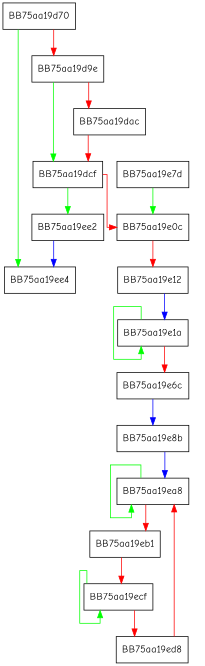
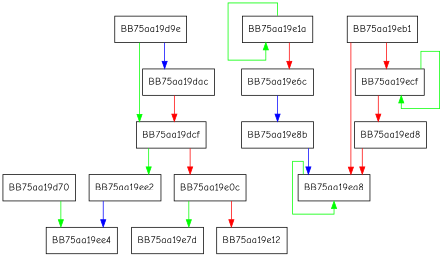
  digraph {
    fontname="Comic Neue"
    splines=ortho
    node [fontname="Comic Neue" shape=box]
    edge [color=red fontname="Comic Neue"]
    BB75aa19d70
    BB75aa19ee4
    BB75aa19d9e
    BB75aa19dcf
    BB75aa19dac
    BB75aa19ee2
    BB75aa19e0c
    BB75aa19e7d
    BB75aa19e12
    BB75aa19e1a
    BB75aa19e8b
    BB75aa19ea8
    BB75aa19e6c
    BB75aa19eb1
    BB75aa19ecf
    BB75aa19ed8
    BB75aa19d70 -> BB75aa19ee4 [color=green]
-   BB75aa19d70 -> BB75aa19d9e
    BB75aa19d9e -> BB75aa19dcf [color=green]
-   BB75aa19d9e -> BB75aa19dac
+   BB75aa19d9e -> BB75aa19dac [color=blue]
    BB75aa19dcf -> BB75aa19ee2 [color=green]
    BB75aa19dcf -> BB75aa19e0c
    BB75aa19dac -> BB75aa19dcf
    BB75aa19ee2 -> BB75aa19ee4 [color=blue]
-   BB75aa19e7d -> BB75aa19e0c [color=green]
+   BB75aa19e0c -> BB75aa19e7d [color=green]
    BB75aa19e0c -> BB75aa19e12
-   BB75aa19e12 -> BB75aa19e1a [color=blue]
    BB75aa19e1a -> BB75aa19e1a [color=green]
    BB75aa19e1a -> BB75aa19e6c
    BB75aa19e8b -> BB75aa19ea8 [color=blue]
    BB75aa19ea8 -> BB75aa19ea8 [color=green]
-   BB75aa19ea8 -> BB75aa19eb1
+   BB75aa19eb1 -> BB75aa19ea8
    BB75aa19e6c -> BB75aa19e8b [color=blue]
    BB75aa19eb1 -> BB75aa19ecf
    BB75aa19ecf -> BB75aa19ecf [color=green]
    BB75aa19ecf -> BB75aa19ed8
    BB75aa19ed8 -> BB75aa19ea8
  }
